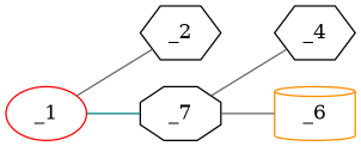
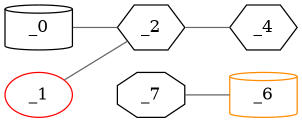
  graph {
    rankdir=LR
    node [color=black shape=cylinder]
    edge [color=gray40]
+   _0 [x=1.17599 y=2.39507]
    _2 [shape=hexagon x=0.504988 y=0.693274]
    _1 [color=red shape=ellipse x=1.86922 y=2.42668]
    n4 [label=_7 shape=octagon x=0.59 y=1.75]
    _4 [shape=hexagon x=2.53455 y=0.469644]
    n6 [color=darkorange label=_6 x=2.62625 y=0.98287]
+   _0 -- _2
    _1 -- _2
-   _1 -- n4 [color=teal]
-   n4 -- _4
+   _2 -- _4
    n4 -- n6
  }
